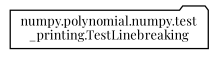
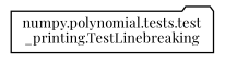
  digraph {
    rankdir=LR
    fontname="Playfair Display"
-   n1 [color=black fillcolor=white fontname="Playfair Display" fontsize=10 height=0.2 label="numpy.polynomial.numpy.test\l_printing.TestLinebreaking" shape=folder style=filled width=0.4]
+   n1 [color=black fillcolor=white fontname="Playfair Display" fontsize=10 height=0.2 label="numpy.polynomial.tests.test\l_printing.TestLinebreaking" shape=folder style=filled width=0.4]
  }
